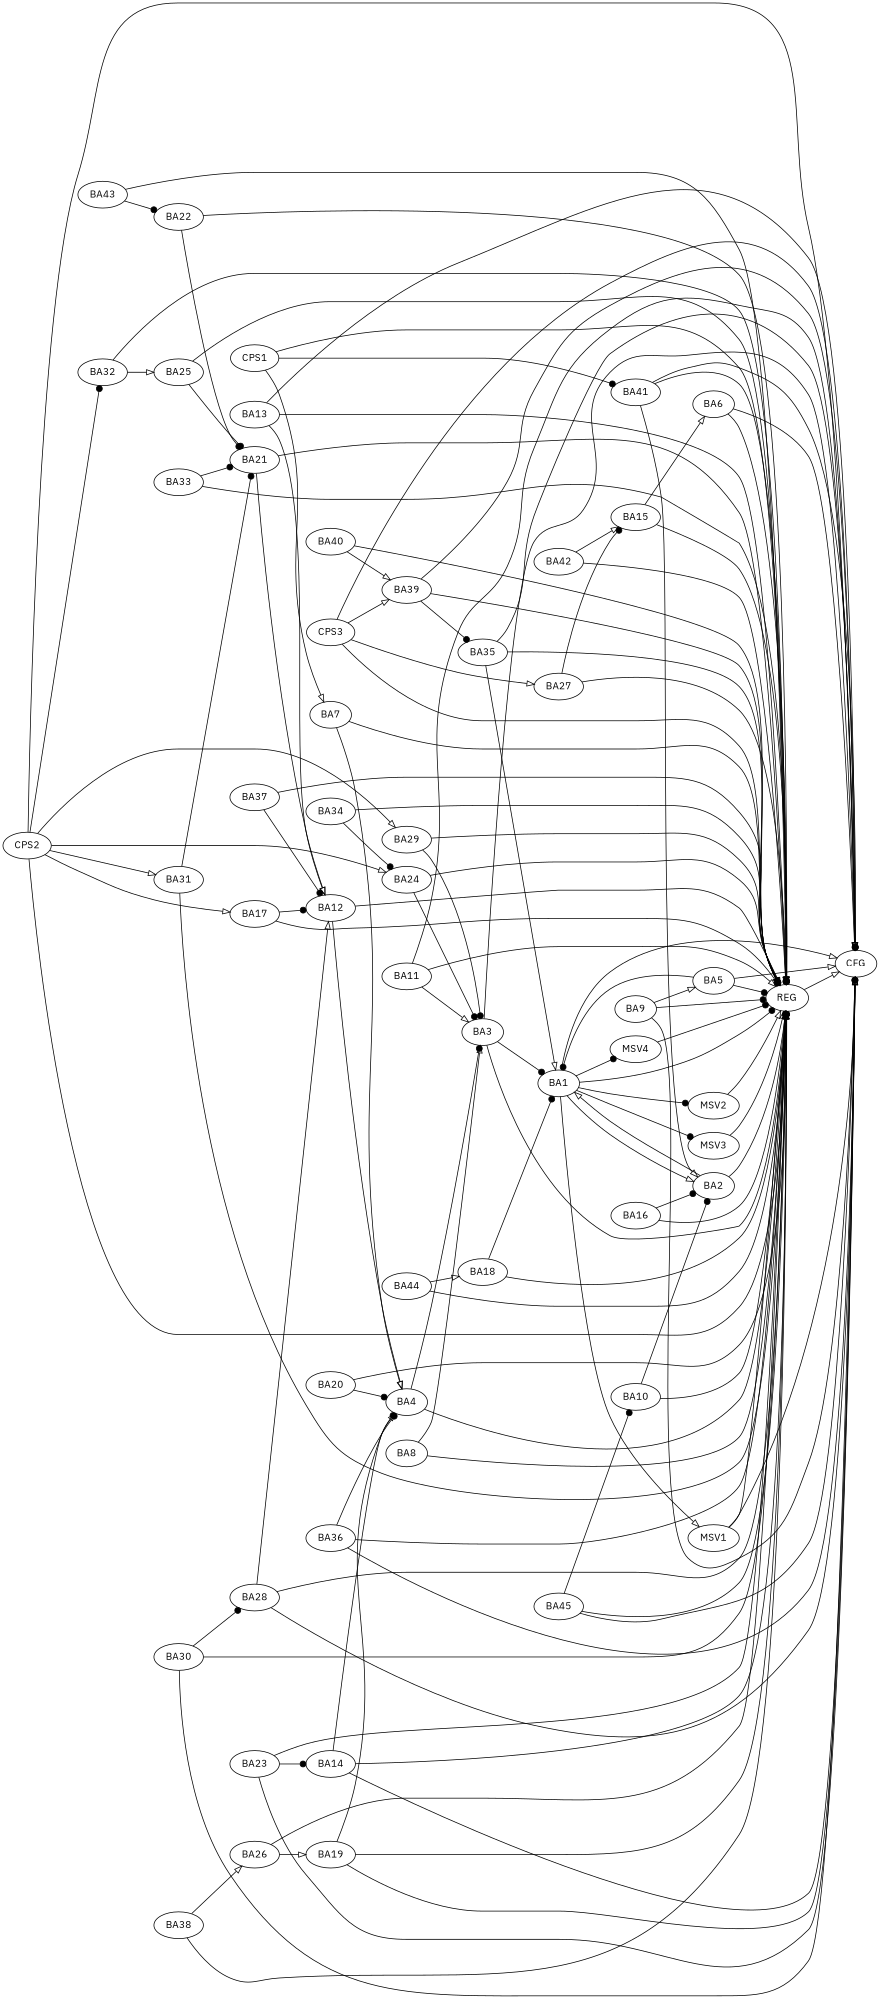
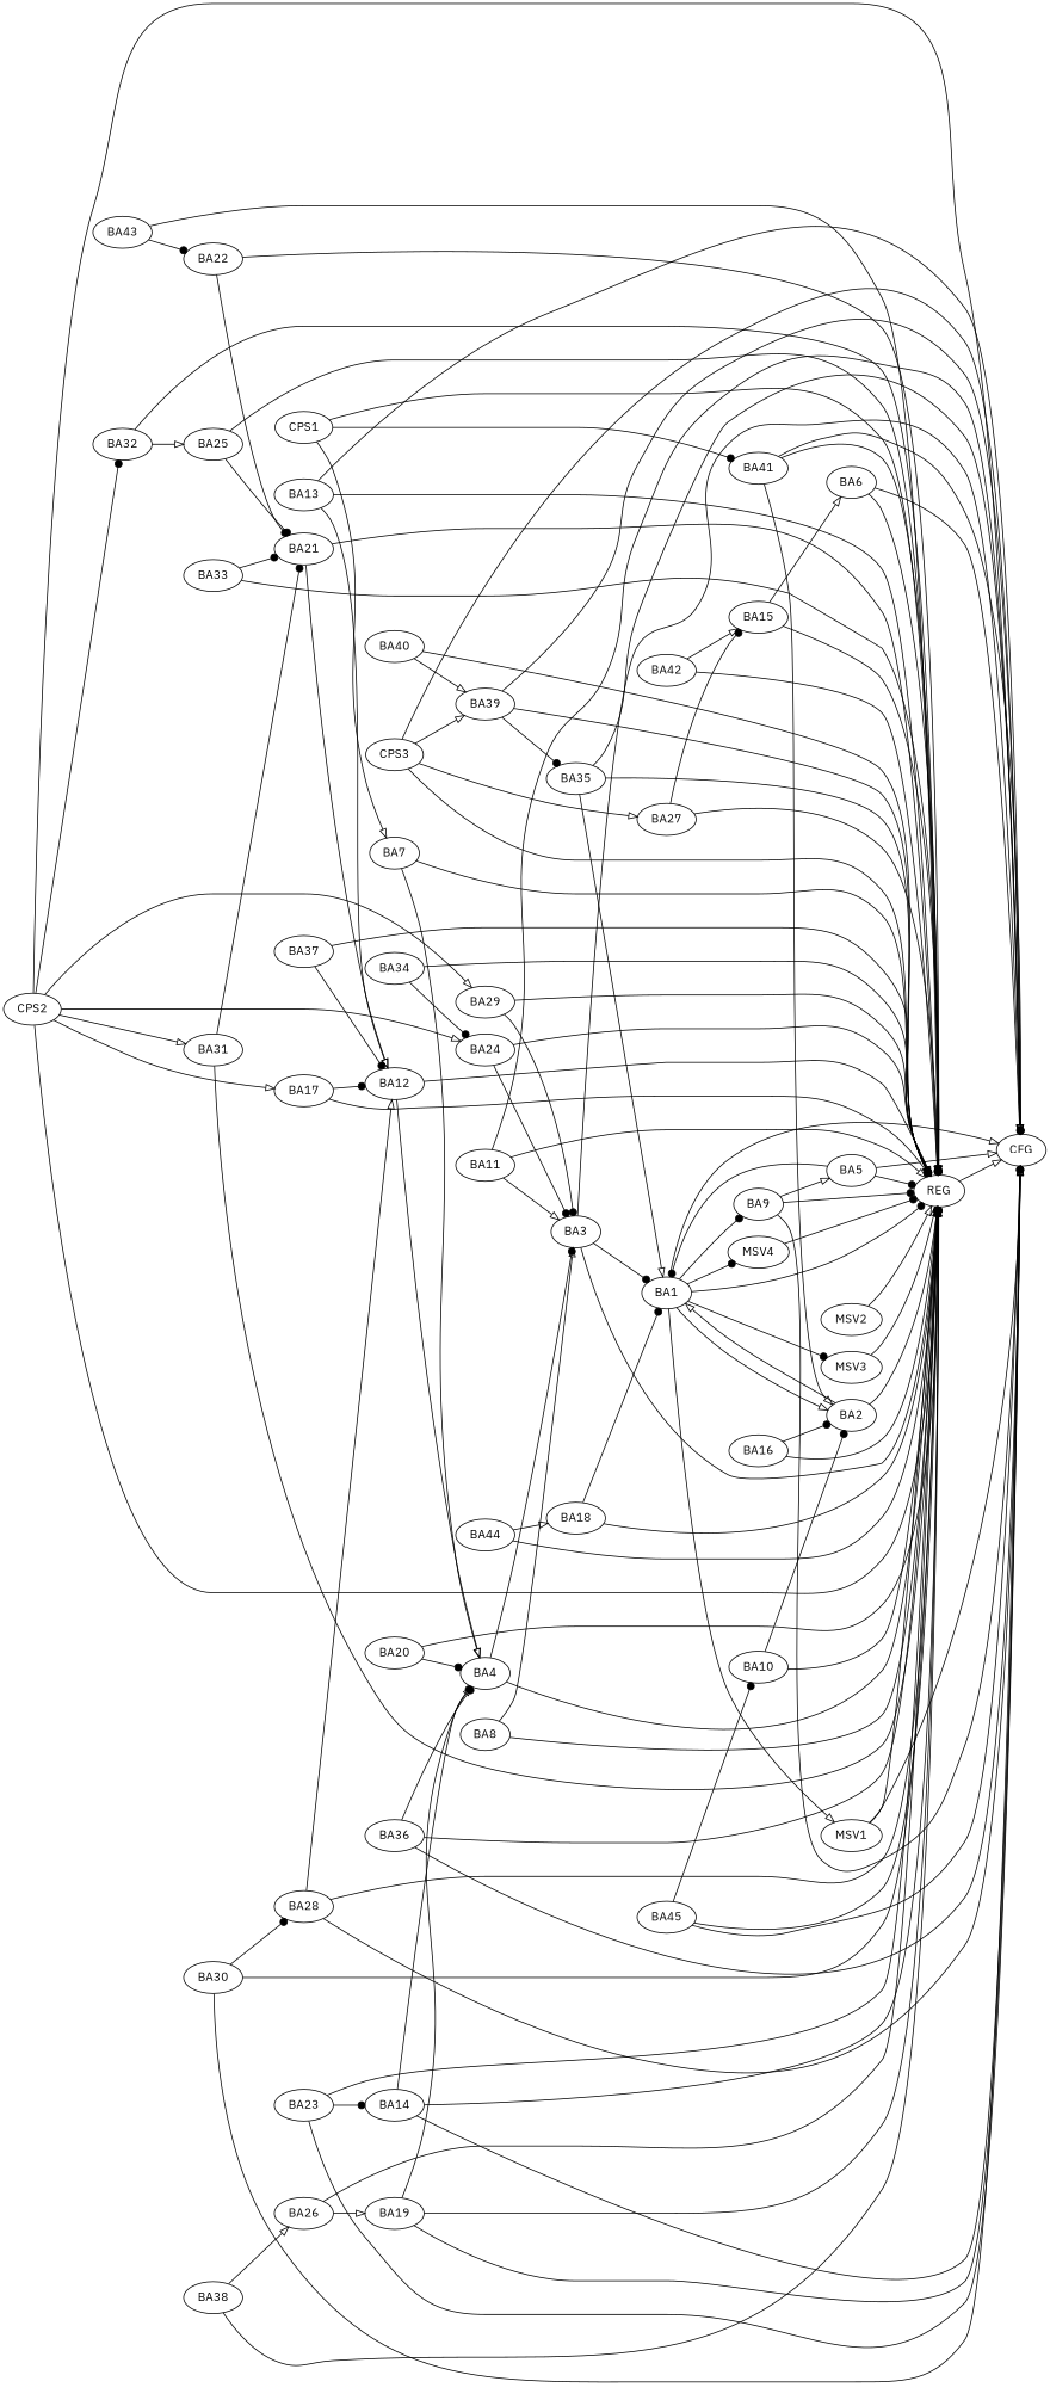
  strict digraph {
    fontname="IBM Plex Sans"
    rankdir=LR
    node [fontname="IBM Plex Sans"]
    edge [arrowhead=onormal fontname="IBM Plex Sans"]
    n1 [label=BA1]
    n2 [label=BA2]
    n3 [label=REG]
    n4 [label=CFG]
    n5 [label=MSV1]
    n6 [label=MSV2]
    n7 [label=MSV3]
    n8 [label=MSV4]
    n9 [label=BA3]
    n10 [label=BA4]
    n11 [label=BA5]
    n12 [label=BA6]
    n13 [label=BA7]
    n14 [label=BA8]
    n15 [label=BA9]
    n16 [label=BA10]
    n17 [label=BA11]
    n18 [label=BA12]
    n19 [label=BA13]
    n20 [label=BA14]
    n21 [label=BA15]
    n22 [label=BA16]
    n23 [label=BA17]
    n24 [label=BA18]
    n25 [label=BA19]
    n26 [label=BA20]
    n27 [label=BA21]
    n28 [label=BA22]
    n29 [label=BA23]
    n30 [label=BA24]
    n31 [label=BA25]
    n32 [label=BA26]
    n33 [label=BA27]
    n34 [label=BA28]
    n35 [label=BA29]
    n36 [label=BA30]
    n37 [label=BA31]
    n38 [label=BA32]
    n39 [label=BA33]
    n40 [label=BA34]
    n41 [label=BA35]
    n42 [label=BA36]
    n43 [label=BA37]
    n44 [label=BA38]
    n45 [label=BA39]
    n46 [label=BA40]
    n47 [label=BA41]
    n48 [label=BA42]
    n49 [label=BA43]
    n50 [label=BA44]
    n51 [label=BA45]
    n52 [label=CPS1]
    n53 [label=CPS2]
    n54 [label=CPS3]
    n1 -> n2
    n1 -> n3 [arrowhead=dot]
    n1 -> n4
    n1 -> n5
-   n1 -> n6 [arrowhead=dot]
+   n1 -> n15 [arrowhead=dot]
    n1 -> n7 [arrowhead=dot]
    n1 -> n8 [arrowhead=dot]
    n2 -> n1
    n2 -> n3
    n3 -> n4
    n5 -> n3
    n5 -> n4
    n6 -> n3
    n7 -> n3
    n8 -> n3 [arrowhead=dot]
    n9 -> n1 [arrowhead=dot]
    n9 -> n3
    n9 -> n4
    n10 -> n3 [arrowhead=dot]
    n10 -> n9 [arrowhead=dot]
    n11 -> n1 [arrowhead=dot]
    n11 -> n3 [arrowhead=dot]
    n11 -> n4
    n12 -> n3 [arrowhead=dot]
    n12 -> n4
    n13 -> n3 [arrowhead=dot]
    n13 -> n10
    n14 -> n3
    n14 -> n9
    n15 -> n3 [arrowhead=dot]
    n15 -> n4 [arrowhead=dot]
    n15 -> n11
    n16 -> n2 [arrowhead=dot]
    n16 -> n3 [arrowhead=dot]
    n17 -> n3
    n17 -> n4 [arrowhead=dot]
    n17 -> n9
    n18 -> n3
    n18 -> n10
    n19 -> n3
    n19 -> n4
    n19 -> n18
    n20 -> n3
    n20 -> n4
    n20 -> n10
    n21 -> n3
    n21 -> n12
    n22 -> n2 [arrowhead=dot]
    n22 -> n3
    n23 -> n3 [arrowhead=dot]
    n23 -> n18 [arrowhead=dot]
    n24 -> n1 [arrowhead=dot]
    n24 -> n3 [arrowhead=dot]
    n25 -> n3
    n25 -> n4
    n25 -> n10 [arrowhead=dot]
    n26 -> n3 [arrowhead=dot]
    n26 -> n10 [arrowhead=dot]
    n27 -> n3 [arrowhead=dot]
    n27 -> n18
    n28 -> n3 [arrowhead=dot]
    n28 -> n27 [arrowhead=dot]
    n29 -> n3 [arrowhead=dot]
    n29 -> n4 [arrowhead=dot]
    n29 -> n20 [arrowhead=dot]
    n30 -> n3
    n30 -> n9 [arrowhead=dot]
    n31 -> n3 [arrowhead=dot]
    n31 -> n27 [arrowhead=dot]
    n32 -> n3
    n32 -> n25
    n33 -> n3
    n33 -> n21 [arrowhead=dot]
    n34 -> n3
    n34 -> n4
    n34 -> n18
    n35 -> n3
    n35 -> n9 [arrowhead=dot]
    n36 -> n3 [arrowhead=dot]
    n36 -> n4
    n36 -> n34 [arrowhead=dot]
    n37 -> n3 [arrowhead=dot]
    n37 -> n27 [arrowhead=dot]
    n38 -> n3
    n38 -> n31
    n39 -> n3
    n39 -> n27 [arrowhead=dot]
    n40 -> n3
    n40 -> n30 [arrowhead=dot]
    n41 -> n1
    n41 -> n3 [arrowhead=dot]
    n41 -> n4
    n42 -> n3 [arrowhead=dot]
    n42 -> n4
    n42 -> n10 [arrowhead=dot]
    n43 -> n3
    n43 -> n18 [arrowhead=dot]
    n44 -> n3
    n44 -> n32
    n45 -> n3
    n45 -> n4
    n45 -> n41 [arrowhead=dot]
    n46 -> n3
    n46 -> n45
    n47 -> n2
    n47 -> n3 [arrowhead=dot]
    n47 -> n4 [arrowhead=dot]
    n48 -> n3
    n48 -> n21
    n49 -> n3 [arrowhead=dot]
    n49 -> n28 [arrowhead=dot]
    n50 -> n3
    n50 -> n24
    n51 -> n3 [arrowhead=dot]
    n51 -> n4 [arrowhead=dot]
    n51 -> n16 [arrowhead=dot]
    n52 -> n3
    n52 -> n13
    n52 -> n47 [arrowhead=dot]
    n53 -> n3 [arrowhead=dot]
    n53 -> n4
    n53 -> n23
    n53 -> n30
    n53 -> n35
    n53 -> n37
    n53 -> n38 [arrowhead=dot]
    n54 -> n3 [arrowhead=dot]
    n54 -> n4 [arrowhead=dot]
    n54 -> n33
    n54 -> n45
  }
